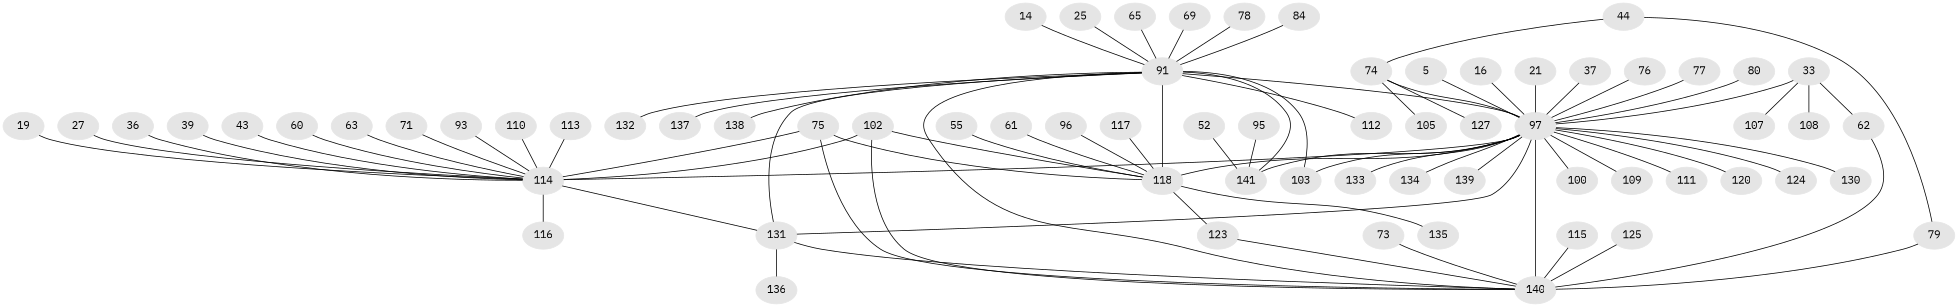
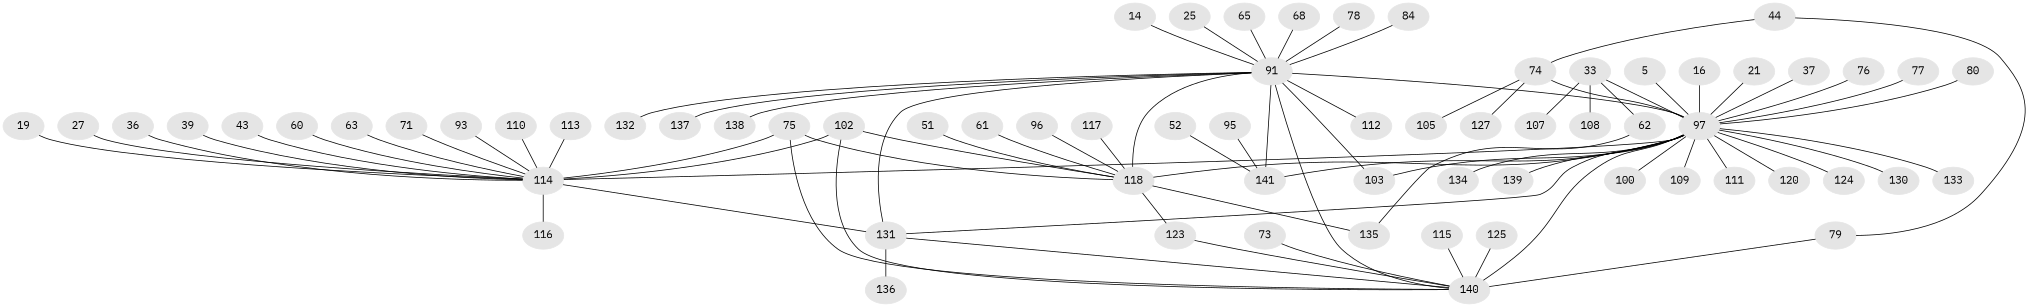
  graph {
    fontname="IBM Plex Mono"
    node [color=gray90 fontname="IBM Plex Mono" style=filled]
    edge [fontname="IBM Plex Mono"]
    97 [super="+59+88+35"]
    114 [super="+28+31+22"]
    141 [super="+17+126+101"]
    118 [super="+104+48+99"]
    140 [super="+121+70"]
    103 [super="+56+42"]
    131 [super="+26+41+53+98+57+89+122+129"]
    100
    109
    111
    120
    124
    130
    133 [super="+119"]
    134
    139 [super="+68"]
    5
    91 [super="+12"]
    112 [super="+45"]
    132
    137
    138
    14
    16
    116
    19
    21
    25
    27
    33 [super="+23"]
    62 [super="+10"]
    107
    108
    36
    37
    39
    43
    44 [super="+34+38"]
    74 [super="+4"]
    79
    105 [super="+90"]
    127
    52
    123 [super="+94"]
    135
-   55
+   55 [label=51]
    60
    61
    63
    65
-   69 [super="+46"]
+   69 [super="+46" label=68]
    71
    73
    75
    76
    77
    78
    80
    84
    136
    93
    95
    96
    102
    110
    113
    115 [super="+86"]
    117
    125
    97 -- 114 [weight=5]
    97 -- 141
    97 -- 118 [weight=3]
    97 -- 140 [weight=5]
    97 -- 103 [weight=2]
    97 -- 131
    97 -- 100
    97 -- 109
    97 -- 111
    97 -- 120
    97 -- 124
    97 -- 130
    97 -- 133
    97 -- 134
    97 -- 139
    114 -- 131 [weight=2]
    114 -- 116
    118 -- 123
    118 -- 135
    131 -- 140
    131 -- 136
    5 -- 97
    91 -- 97 [weight=2]
    91 -- 141 [weight=3]
    91 -- 118 [weight=2]
    91 -- 140
    91 -- 103
    91 -- 131 [weight=2]
    91 -- 112
    91 -- 132
    91 -- 137
    91 -- 138
    14 -- 91
    16 -- 97
    19 -- 114
    21 -- 97
    25 -- 91
    27 -- 114
    33 -- 97 [weight=4]
    33 -- 62 [weight=2]
    33 -- 107
    33 -- 108
-   62 -- 140
+   62 -- 135
    36 -- 114
    37 -- 97
    39 -- 114
    43 -- 114
    44 -- 74
    44 -- 79
    74 -- 97 [weight=2]
    74 -- 105
    74 -- 127
    79 -- 140
    52 -- 141
    123 -- 140
    55 -- 118
    60 -- 114
    61 -- 118
    63 -- 114
    65 -- 91
    69 -- 91
    71 -- 114
    73 -- 140
    75 -- 114
    75 -- 118
    75 -- 140
    76 -- 97
    77 -- 97
    78 -- 91
    80 -- 97
    84 -- 91
    93 -- 114
    95 -- 141
    96 -- 118
    102 -- 114
    102 -- 118
    102 -- 140
    110 -- 114
    113 -- 114
    115 -- 140
    117 -- 118
    125 -- 140
  }
